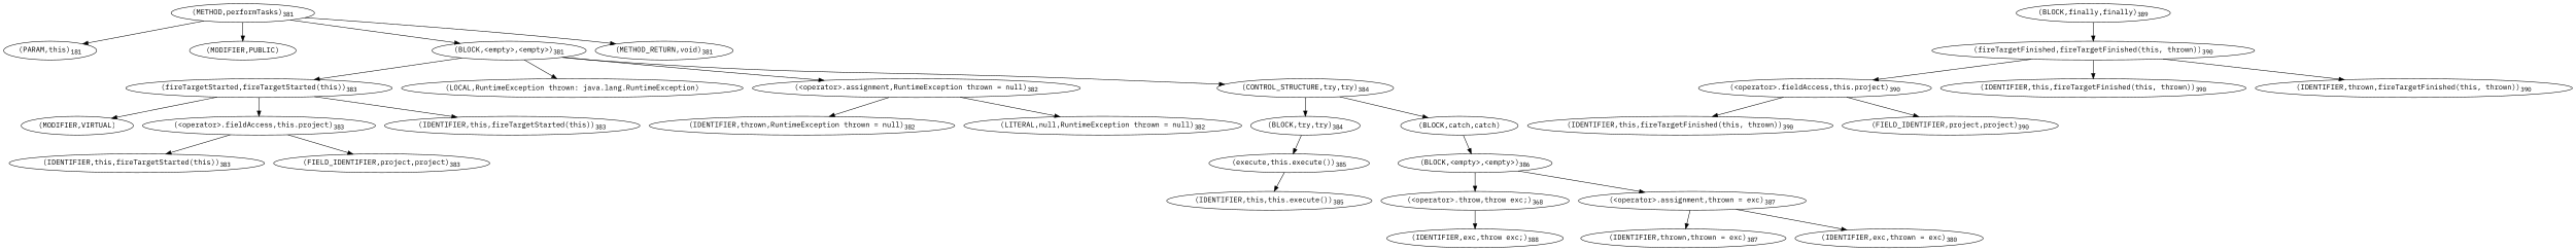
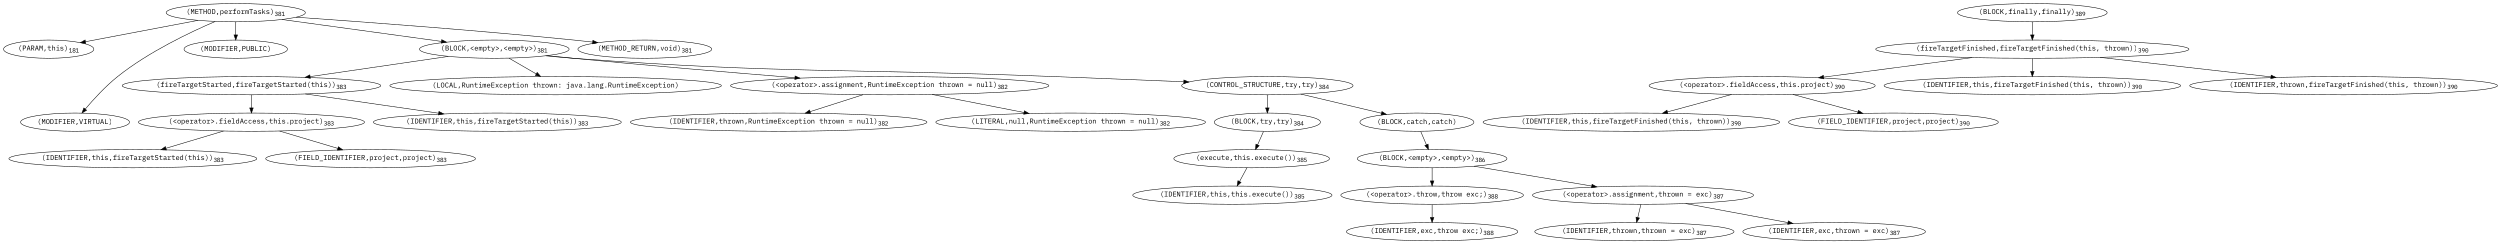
  digraph {
    fontname="IBM Plex Mono"
    node [fontname="IBM Plex Mono"]
    edge [fontname="IBM Plex Mono"]
    n1 [label=<(METHOD,performTasks)<SUB>381</SUB>>]
    n2 [label=<(PARAM,this)<SUB>181</SUB>>]
    n3 [label=<(BLOCK,&lt;empty&gt;,&lt;empty&gt;)<SUB>381</SUB>>]
    n4 [label=<(MODIFIER,PUBLIC)>]
    n5 [label=<(MODIFIER,VIRTUAL)>]
    n6 [label=<(METHOD_RETURN,void)<SUB>381</SUB>>]
    n7 [label=<(LOCAL,RuntimeException thrown: java.lang.RuntimeException)>]
    n8 [label=<(&lt;operator&gt;.assignment,RuntimeException thrown = null)<SUB>382</SUB>>]
    n9 [label=<(fireTargetStarted,fireTargetStarted(this))<SUB>383</SUB>>]
    n10 [label=<(CONTROL_STRUCTURE,try,try)<SUB>384</SUB>>]
    n11 [label=<(IDENTIFIER,thrown,RuntimeException thrown = null)<SUB>382</SUB>>]
    n12 [label=<(LITERAL,null,RuntimeException thrown = null)<SUB>382</SUB>>]
    n13 [label=<(&lt;operator&gt;.fieldAccess,this.project)<SUB>383</SUB>>]
    n14 [label=<(IDENTIFIER,this,fireTargetStarted(this))<SUB>383</SUB>>]
    n15 [label=<(BLOCK,try,try)<SUB>384</SUB>>]
    n16 [label=<(BLOCK,catch,catch)>]
    n17 [label=<(IDENTIFIER,this,fireTargetStarted(this))<SUB>383</SUB>>]
    n18 [label=<(FIELD_IDENTIFIER,project,project)<SUB>383</SUB>>]
    n19 [label=<(execute,this.execute())<SUB>385</SUB>>]
    n20 [label=<(BLOCK,&lt;empty&gt;,&lt;empty&gt;)<SUB>386</SUB>>]
    n21 [label=<(BLOCK,finally,finally)<SUB>389</SUB>>]
    n22 [label=<(fireTargetFinished,fireTargetFinished(this, thrown))<SUB>390</SUB>>]
    n23 [label=<(IDENTIFIER,this,this.execute())<SUB>385</SUB>>]
    n24 [label=<(&lt;operator&gt;.assignment,thrown = exc)<SUB>387</SUB>>]
-   n25 [label=<(&lt;operator&gt;.throw,throw exc;)<SUB>368</SUB>>]
+   n25 [label=<(&lt;operator&gt;.throw,throw exc;)<SUB>388</SUB>>]
    n26 [label=<(IDENTIFIER,thrown,thrown = exc)<SUB>387</SUB>>]
-   n27 [label=<(IDENTIFIER,exc,thrown = exc)<SUB>380</SUB>>]
+   n27 [label=<(IDENTIFIER,exc,thrown = exc)<SUB>387</SUB>>]
    n28 [label=<(IDENTIFIER,exc,throw exc;)<SUB>388</SUB>>]
    n29 [label=<(&lt;operator&gt;.fieldAccess,this.project)<SUB>390</SUB>>]
    n30 [label=<(IDENTIFIER,this,fireTargetFinished(this, thrown))<SUB>390</SUB>>]
    n31 [label=<(IDENTIFIER,thrown,fireTargetFinished(this, thrown))<SUB>390</SUB>>]
    n32 [label=<(IDENTIFIER,this,fireTargetFinished(this, thrown))<SUB>390</SUB>>]
    n33 [label=<(FIELD_IDENTIFIER,project,project)<SUB>390</SUB>>]
    n1 -> n2
    n1 -> n3
    n1 -> n4
-   n9 -> n5
+   n1 -> n5
    n1 -> n6
    n3 -> n7
    n3 -> n8
    n3 -> n9
    n3 -> n10
    n8 -> n11
    n8 -> n12
    n9 -> n13
    n9 -> n14
    n10 -> n15
    n10 -> n16
    n13 -> n17
    n13 -> n18
    n15 -> n19
    n16 -> n20
    n19 -> n23
    n20 -> n24
    n20 -> n25
    n21 -> n22
    n22 -> n29
    n22 -> n30
    n22 -> n31
    n24 -> n26
    n24 -> n27
    n25 -> n28
    n29 -> n32
    n29 -> n33
  }
